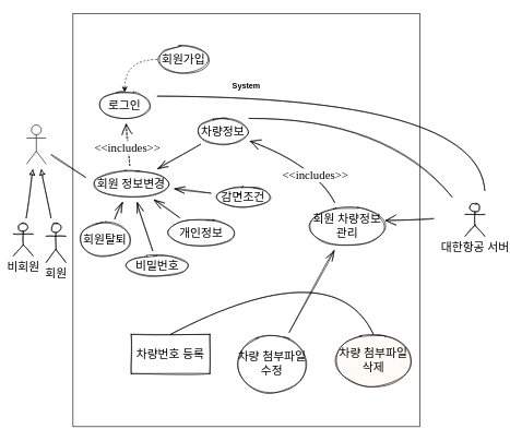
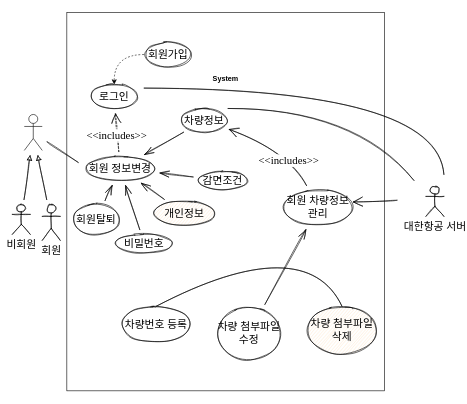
  <mxCell id="0" />
  <mxCell id="1" parent="0" />
  <mxCell id="2" value="" style="rounded=0;whiteSpace=wrap;html=1;hachureGap=4;pointerEvents=0;" parent="1" vertex="1"><mxGeometry x="111" y="20" width="530" height="631" as="geometry" /></mxCell>
  <mxCell id="3" value="" style="edgeStyle=none;curved=1;rounded=0;sketch=1;orthogonalLoop=1;jettySize=auto;html=1;fontFamily=Architects Daughter;fontSource=https%3A%2F%2Ffonts.googleapis.com%2Fcss%3Ffamily%3DArchitects%2BDaughter;fontSize=20;endArrow=none;startSize=14;endSize=14;sourcePerimeterSpacing=8;targetPerimeterSpacing=8;endFill=0;" parent="1" source="6" edge="1"><mxGeometry relative="1" as="geometry"><mxPoint x="130" y="270" as="targetPoint" /></mxGeometry></mxCell>
  <mxCell id="4" value="" style="edgeStyle=none;curved=1;sketch=1;orthogonalLoop=1;jettySize=auto;html=1;fontFamily=Architects Daughter;fontSource=https%3A%2F%2Ffonts.googleapis.com%2Fcss%3Ffamily%3DArchitects%2BDaughter;fontSize=20;startArrow=block;startFill=0;endArrow=none;endFill=0;sourcePerimeterSpacing=8;targetPerimeterSpacing=8;" parent="1" source="6" target="25" edge="1"><mxGeometry relative="1" as="geometry" /></mxCell>
  <mxCell id="5" value="" style="edgeStyle=none;curved=1;sketch=1;orthogonalLoop=1;jettySize=auto;html=1;fontFamily=Architects Daughter;fontSource=https%3A%2F%2Ffonts.googleapis.com%2Fcss%3Ffamily%3DArchitects%2BDaughter;fontSize=20;startArrow=block;startFill=0;endArrow=none;endFill=0;sourcePerimeterSpacing=8;targetPerimeterSpacing=8;" parent="1" source="6" target="26" edge="1"><mxGeometry relative="1" as="geometry" /></mxCell>
  <mxCell id="6" value="" style="shape=umlActor;verticalLabelPosition=bottom;verticalAlign=top;html=1;outlineConnect=0;hachureGap=4;pointerEvents=0;" parent="1" vertex="1"><mxGeometry x="40" y="190" width="30" height="60" as="geometry" /></mxCell>
  <mxCell id="7" value="&lt;b&gt;System&lt;/b&gt;" style="text;html=1;strokeColor=none;fillColor=none;align=center;verticalAlign=middle;whiteSpace=wrap;rounded=0;hachureGap=4;pointerEvents=0;" parent="1" vertex="1"><mxGeometry x="356" y="121" width="40" height="20" as="geometry" /></mxCell>
  <mxCell id="8" value="" style="edgeStyle=none;curved=1;rounded=0;sketch=1;orthogonalLoop=1;jettySize=auto;html=1;fontFamily=Architects Daughter;fontSource=https%3A%2F%2Ffonts.googleapis.com%2Fcss%3Ffamily%3DArchitects%2BDaughter;fontSize=20;endArrow=none;startSize=14;endSize=14;sourcePerimeterSpacing=8;targetPerimeterSpacing=8;startArrow=open;startFill=0;dashed=1;endFill=0;" parent="1" source="10" target="16" edge="1"><mxGeometry relative="1" as="geometry" /></mxCell>
  <mxCell id="9" value="&amp;lt;&amp;lt;includes&amp;gt;&amp;gt;" style="edgeLabel;html=1;align=center;verticalAlign=middle;resizable=0;points=[];fontSize=18;fontFamily=Architects Daughter;" parent="8" vertex="1" connectable="0"><mxGeometry x="0.124" y="-2" relative="1" as="geometry"><mxPoint as="offset" /></mxGeometry></mxCell>
  <mxCell id="10" value="로그인" style="ellipse;whiteSpace=wrap;html=1;sketch=1;hachureGap=4;pointerEvents=0;fontFamily=Architects Daughter;fontSource=https%3A%2F%2Ffonts.googleapis.com%2Fcss%3Ffamily%3DArchitects%2BDaughter;fontSize=18;" parent="1" vertex="1"><mxGeometry x="150" y="140" width="80" height="40" as="geometry" /></mxCell>
  <mxCell id="11" value="" style="edgeStyle=none;curved=1;rounded=0;sketch=1;orthogonalLoop=1;jettySize=auto;html=1;fontFamily=Architects Daughter;fontSource=https%3A%2F%2Ffonts.googleapis.com%2Fcss%3Ffamily%3DArchitects%2BDaughter;fontSize=20;endArrow=none;startSize=14;endSize=14;sourcePerimeterSpacing=8;targetPerimeterSpacing=8;startArrow=openThin;startFill=0;endFill=0;" parent="1" source="16" target="20" edge="1"><mxGeometry relative="1" as="geometry" /></mxCell>
  <mxCell id="12" value="" style="edgeStyle=none;curved=1;rounded=0;sketch=1;orthogonalLoop=1;jettySize=auto;html=1;fontFamily=Architects Daughter;fontSource=https%3A%2F%2Ffonts.googleapis.com%2Fcss%3Ffamily%3DArchitects%2BDaughter;fontSize=20;endArrow=none;startSize=14;endSize=14;sourcePerimeterSpacing=8;targetPerimeterSpacing=8;startArrow=openThin;startFill=0;endFill=0;" parent="1" source="16" target="21" edge="1"><mxGeometry relative="1" as="geometry" /></mxCell>
  <mxCell id="13" value="" style="edgeStyle=none;curved=1;rounded=0;sketch=1;orthogonalLoop=1;jettySize=auto;html=1;fontFamily=Architects Daughter;fontSource=https%3A%2F%2Ffonts.googleapis.com%2Fcss%3Ffamily%3DArchitects%2BDaughter;fontSize=20;endArrow=none;startSize=14;endSize=14;sourcePerimeterSpacing=8;targetPerimeterSpacing=8;startArrow=openThin;startFill=0;endFill=0;" parent="1" source="16" target="22" edge="1"><mxGeometry relative="1" as="geometry" /></mxCell>
  <mxCell id="14" value="" style="edgeStyle=none;curved=1;rounded=0;sketch=1;orthogonalLoop=1;jettySize=auto;html=1;fontFamily=Architects Daughter;fontSource=https%3A%2F%2Ffonts.googleapis.com%2Fcss%3Ffamily%3DArchitects%2BDaughter;fontSize=20;endArrow=none;startSize=14;endSize=14;sourcePerimeterSpacing=8;targetPerimeterSpacing=8;startArrow=openThin;startFill=0;endFill=0;" parent="1" source="16" target="23" edge="1"><mxGeometry relative="1" as="geometry" /></mxCell>
  <mxCell id="15" value="" style="edgeStyle=none;curved=1;rounded=0;sketch=1;orthogonalLoop=1;jettySize=auto;html=1;fontFamily=Architects Daughter;fontSource=https%3A%2F%2Ffonts.googleapis.com%2Fcss%3Ffamily%3DArchitects%2BDaughter;fontSize=20;endArrow=none;startSize=14;endSize=14;sourcePerimeterSpacing=8;targetPerimeterSpacing=8;startArrow=openThin;startFill=0;endFill=0;" parent="1" source="16" target="24" edge="1"><mxGeometry relative="1" as="geometry" /></mxCell>
  <mxCell id="16" value="회원 정보변경" style="ellipse;whiteSpace=wrap;html=1;sketch=1;hachureGap=4;pointerEvents=0;fontFamily=Architects Daughter;fontSource=https%3A%2F%2Ffonts.googleapis.com%2Fcss%3Ffamily%3DArchitects%2BDaughter;fontSize=18;" parent="1" vertex="1"><mxGeometry x="140" y="260" width="120" height="40" as="geometry" /></mxCell>
  <mxCell id="17" style="edgeStyle=none;sketch=1;orthogonalLoop=1;jettySize=auto;html=1;fontFamily=Architects Daughter;fontSource=https%3A%2F%2Ffonts.googleapis.com%2Fcss%3Ffamily%3DArchitects%2BDaughter;fontSize=20;startArrow=none;startFill=0;endArrow=none;endFill=0;sourcePerimeterSpacing=8;targetPerimeterSpacing=8;curved=1;" parent="1" edge="1"><mxGeometry relative="1" as="geometry"><mxPoint x="240" y="146" as="sourcePoint" /><mxPoint x="740" y="290" as="targetPoint" /><Array as="points"><mxPoint x="730" y="146" /></Array></mxGeometry></mxCell>
  <mxCell id="18" value="" style="edgeStyle=none;curved=1;sketch=1;orthogonalLoop=1;jettySize=auto;html=1;fontFamily=Architects Daughter;fontSource=https%3A%2F%2Ffonts.googleapis.com%2Fcss%3Ffamily%3DArchitects%2BDaughter;fontSize=20;startArrow=open;startFill=0;endArrow=none;endFill=0;sourcePerimeterSpacing=8;targetPerimeterSpacing=8;dashed=0;endSize=14;startSize=14;" parent="1" source="20" target="30" edge="1"><mxGeometry relative="1" as="geometry"><Array as="points"><mxPoint x="480" y="250" /></Array></mxGeometry></mxCell>
  <mxCell id="19" value="&amp;lt;&amp;lt;includes&amp;gt;&amp;gt;" style="edgeLabel;html=1;align=center;verticalAlign=middle;resizable=0;points=[];fontSize=18;fontFamily=Architects Daughter;" parent="18" vertex="1" connectable="0"><mxGeometry x="0.406" y="-7" relative="1" as="geometry"><mxPoint as="offset" /></mxGeometry></mxCell>
  <mxCell id="20" value="차량정보" style="ellipse;whiteSpace=wrap;html=1;sketch=1;hachureGap=4;pointerEvents=0;fontFamily=Architects Daughter;fontSource=https%3A%2F%2Ffonts.googleapis.com%2Fcss%3Ffamily%3DArchitects%2BDaughter;fontSize=18;" parent="1" vertex="1"><mxGeometry x="300" y="180" width="80" height="40" as="geometry" /></mxCell>
  <mxCell id="21" value="감면조건" style="ellipse;whiteSpace=wrap;html=1;sketch=1;hachureGap=4;pointerEvents=0;fontFamily=Architects Daughter;fontSource=https%3A%2F%2Ffonts.googleapis.com%2Fcss%3Ffamily%3DArchitects%2BDaughter;fontSize=18;" parent="1" vertex="1"><mxGeometry x="328" y="285" width="86" height="30" as="geometry" /></mxCell>
- <mxCell id="22" value="개인정보" style="ellipse;whiteSpace=wrap;html=1;sketch=1;hachureGap=4;pointerEvents=0;fontFamily=Architects Daughter;fontSource=https%3A%2F%2Ffonts.googleapis.com%2Fcss%3Ffamily%3DArchitects%2BDaughter;fontSize=18;" parent="1" vertex="1"><mxGeometry x="254" y="335" width="106" height="40" as="geometry" /></mxCell>
+ <mxCell id="22" value="개인정보" style="ellipse;whiteSpace=wrap;html=1;sketch=1;hachureGap=4;pointerEvents=0;fontFamily=Architects Daughter;fontSource=https%3A%2F%2Ffonts.googleapis.com%2Fcss%3Ffamily%3DArchitects%2BDaughter;fontSize=18;fillColor=#ffe6cc;" parent="1" vertex="1"><mxGeometry x="254" y="335" width="106" height="40" as="geometry" /></mxCell>
  <mxCell id="23" value="비밀번호" style="ellipse;whiteSpace=wrap;html=1;sketch=1;hachureGap=4;pointerEvents=0;fontFamily=Architects Daughter;fontSource=https%3A%2F%2Ffonts.googleapis.com%2Fcss%3Ffamily%3DArchitects%2BDaughter;fontSize=18;" parent="1" vertex="1"><mxGeometry x="190" y="390" width="100" height="30" as="geometry" /></mxCell>
  <mxCell id="24" value="회원탈퇴" style="ellipse;whiteSpace=wrap;html=1;sketch=1;hachureGap=4;pointerEvents=0;fontFamily=Architects Daughter;fontSource=https%3A%2F%2Ffonts.googleapis.com%2Fcss%3Ffamily%3DArchitects%2BDaughter;fontSize=18;" parent="1" vertex="1"><mxGeometry x="120" y="340" width="80" height="50" as="geometry" /></mxCell>
  <mxCell id="25" value="비회원" style="shape=umlActor;verticalLabelPosition=bottom;verticalAlign=top;html=1;outlineConnect=0;hachureGap=4;pointerEvents=0;sketch=1;fontFamily=Architects Daughter;fontSource=https%3A%2F%2Ffonts.googleapis.com%2Fcss%3Ffamily%3DArchitects%2BDaughter;fontSize=18;" parent="1" vertex="1"><mxGeometry x="20" y="340" width="30" height="50" as="geometry" /></mxCell>
  <mxCell id="26" value="회원" style="shape=umlActor;verticalLabelPosition=bottom;verticalAlign=top;html=1;outlineConnect=0;hachureGap=4;pointerEvents=0;sketch=1;fontFamily=Architects Daughter;fontSource=https%3A%2F%2Ffonts.googleapis.com%2Fcss%3Ffamily%3DArchitects%2BDaughter;fontSize=18;" parent="1" vertex="1"><mxGeometry x="70" y="340" width="30" height="60" as="geometry" /></mxCell>
  <mxCell id="27" style="edgeStyle=none;curved=1;sketch=1;orthogonalLoop=1;jettySize=auto;html=1;entryX=0.983;entryY=0.35;entryDx=0;entryDy=0;entryPerimeter=0;fontFamily=Architects Daughter;fontSource=https%3A%2F%2Ffonts.googleapis.com%2Fcss%3Ffamily%3DArchitects%2BDaughter;fontSize=20;startArrow=none;startFill=0;endArrow=open;endFill=0;startSize=14;endSize=14;sourcePerimeterSpacing=8;targetPerimeterSpacing=8;" parent="1" target="30" edge="1"><mxGeometry relative="1" as="geometry"><mxPoint x="662" y="333.078" as="sourcePoint" /></mxGeometry></mxCell>
  <mxCell id="28" value="" style="edgeStyle=none;orthogonalLoop=1;jettySize=auto;html=1;endArrow=none;sourcePerimeterSpacing=8;targetPerimeterSpacing=8;fontSize=16;sketch=1;curved=1;rounded=0;fontFamily=Architects Daughter;fontSource=https%3A%2F%2Ffonts.googleapis.com%2Fcss%3Ffamily%3DArchitects%2BDaughter;startSize=14;endSize=14;endFill=0;" parent="1" edge="1"><mxGeometry width="120" relative="1" as="geometry"><mxPoint x="380" y="180" as="sourcePoint" /><mxPoint x="690" y="300" as="targetPoint" /><Array as="points"><mxPoint x="590" y="180" /></Array></mxGeometry></mxCell>
  <mxCell id="29" value="" style="edgeStyle=none;curved=1;sketch=1;orthogonalLoop=1;jettySize=auto;html=1;fontFamily=Architects Daughter;fontSource=https%3A%2F%2Ffonts.googleapis.com%2Fcss%3Ffamily%3DArchitects%2BDaughter;fontSize=20;startArrow=openThin;startFill=0;endArrow=none;endFill=0;startSize=14;endSize=14;sourcePerimeterSpacing=8;targetPerimeterSpacing=8;" parent="1" source="30" target="31" edge="1"><mxGeometry relative="1" as="geometry" /></mxCell>
  <mxCell id="30" value="회원 차량정보 관리" style="ellipse;whiteSpace=wrap;html=1;sketch=1;hachureGap=4;pointerEvents=0;fontFamily=Architects Daughter;fontSource=https%3A%2F%2Ffonts.googleapis.com%2Fcss%3Ffamily%3DArchitects%2BDaughter;fontSize=18;" parent="1" vertex="1"><mxGeometry x="470" y="315" width="120" height="60" as="geometry" /></mxCell>
  <mxCell id="31" value="차량 첨부파일 수정" style="ellipse;whiteSpace=wrap;html=1;sketch=1;hachureGap=4;pointerEvents=0;fontFamily=Architects Daughter;fontSource=https%3A%2F%2Ffonts.googleapis.com%2Fcss%3Ffamily%3DArchitects%2BDaughter;fontSize=18;" parent="1" vertex="1"><mxGeometry x="360" y="510" width="110" height="90" as="geometry" /></mxCell>
  <mxCell id="32" value="차량 첨부파일 삭제" style="ellipse;whiteSpace=wrap;html=1;sketch=1;hachureGap=4;pointerEvents=0;fontFamily=Architects Daughter;fontSource=https%3A%2F%2Ffonts.googleapis.com%2Fcss%3Ffamily%3DArchitects%2BDaughter;fontSize=18;fillColor=#ffe6cc;" parent="1" vertex="1"><mxGeometry x="510" y="510" width="120" height="80" as="geometry" /></mxCell>
- <mxCell id="33" value="차량번호 등록" style="whiteSpace=wrap;html=1;sketch=1;hachureGap=4;pointerEvents=0;fontFamily=Architects Daughter;fontSource=https%3A%2F%2Ffonts.googleapis.com%2Fcss%3Ffamily%3DArchitects%2BDaughter;fontSize=18;rounded=0;" parent="1" vertex="1"><mxGeometry x="200" y="510" width="120" height="60" as="geometry" /></mxCell>
+ <mxCell id="33" value="차량번호 등록" style="ellipse;whiteSpace=wrap;html=1;sketch=1;hachureGap=4;pointerEvents=0;fontFamily=Architects Daughter;fontSource=https%3A%2F%2Ffonts.googleapis.com%2Fcss%3Ffamily%3DArchitects%2BDaughter;fontSize=18;" parent="1" vertex="1"><mxGeometry x="200" y="510" width="120" height="60" as="geometry" /></mxCell>
  <mxCell id="34" value="" style="edgeStyle=none;orthogonalLoop=1;jettySize=auto;html=1;endArrow=none;sourcePerimeterSpacing=8;targetPerimeterSpacing=8;fontSize=16;sketch=1;curved=1;rounded=0;fontFamily=Architects Daughter;fontSource=https%3A%2F%2Ffonts.googleapis.com%2Fcss%3Ffamily%3DArchitects%2BDaughter;startSize=14;endSize=14;endFill=0;entryX=0.5;entryY=0;entryDx=0;entryDy=0;exitX=0.5;exitY=0;exitDx=0;exitDy=0;" parent="1" source="33" target="32" edge="1"><mxGeometry width="120" relative="1" as="geometry"><mxPoint x="260" y="470" as="sourcePoint" /><mxPoint x="380" y="470" as="targetPoint" /><Array as="points"><mxPoint x="510" y="380" /></Array></mxGeometry></mxCell>
  <mxCell id="35" value="대한항공 서버" style="shape=umlActor;verticalLabelPosition=bottom;verticalAlign=top;html=1;outlineConnect=0;hachureGap=4;pointerEvents=0;sketch=1;fontFamily=Architects Daughter;fontSource=https%3A%2F%2Ffonts.googleapis.com%2Fcss%3Ffamily%3DArchitects%2BDaughter;fontSize=18;" vertex="1" parent="1"><mxGeometry x="710" y="310" width="30" height="50" as="geometry" /></mxCell>
  <mxCell id="36" value="" style="edgeStyle=orthogonalEdgeStyle;orthogonalLoop=1;jettySize=auto;html=1;curved=1;dashed=1;" edge="1" parent="1" source="37" target="10"><mxGeometry relative="1" as="geometry" /></mxCell>
  <mxCell id="37" value="회원가입" style="ellipse;whiteSpace=wrap;html=1;sketch=1;hachureGap=4;pointerEvents=0;fontFamily=Architects Daughter;fontSource=https%3A%2F%2Ffonts.googleapis.com%2Fcss%3Ffamily%3DArchitects%2BDaughter;fontSize=18;" vertex="1" parent="1"><mxGeometry x="240" y="70" width="80" height="40" as="geometry" /></mxCell>
